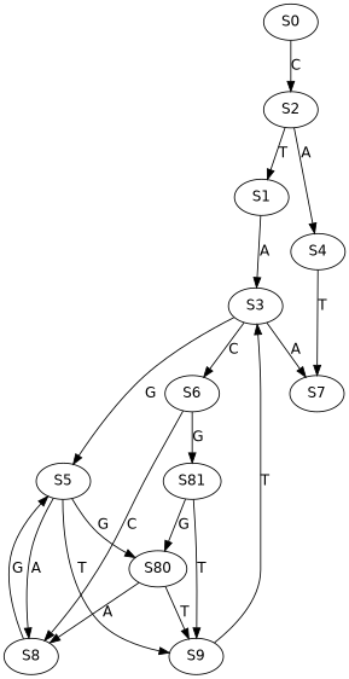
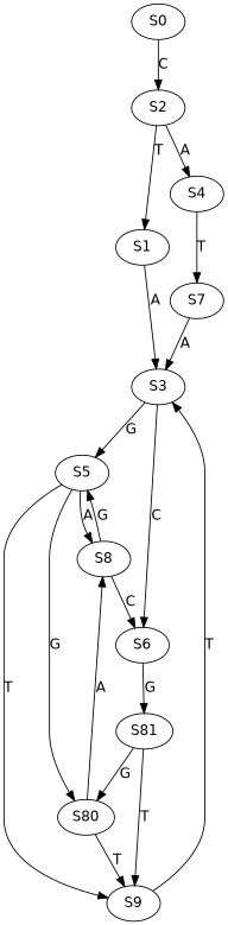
  strict digraph {
    fontname="DejaVu Sans"
    node [fontname="DejaVu Sans"]
    edge [fontname="DejaVu Sans"]
    S0
    S2
    S1
    S3
    S4
    S5
    S6
    S7
    S8
    S9
    n11 [label=S80]
    n12 [label=S81]
    S0 -> S2 [label=C]
    S2 -> S1 [label=T]
    S2 -> S4 [label=A]
    S1 -> S3 [label=A]
    S3 -> S5 [label=G]
    S3 -> S6 [label=C]
    S4 -> S7 [label=T]
    S5 -> S8 [label=A]
    S5 -> S9 [label=T]
    S5 -> n11 [label=G]
    S6 -> n12 [label=G]
-   S3 -> S7 [label=A]
+   S7 -> S3 [label=A]
    S8 -> S5 [label=G]
-   S6 -> S8 [label=C]
+   S8 -> S6 [label=C]
    S9 -> S3 [label=T]
    n11 -> S8 [label=A]
    n11 -> S9 [label=T]
    n12 -> S9 [label=T]
    n12 -> n11 [label=G]
  }
